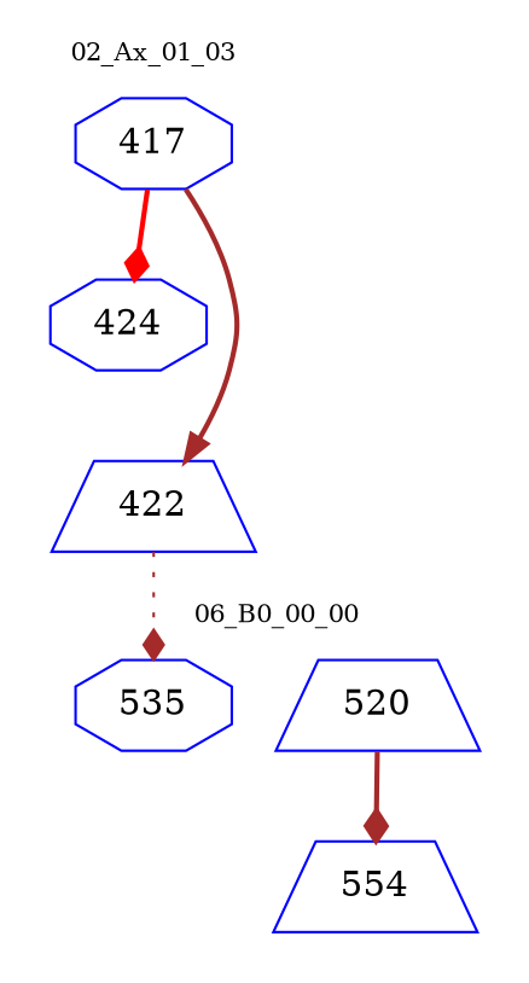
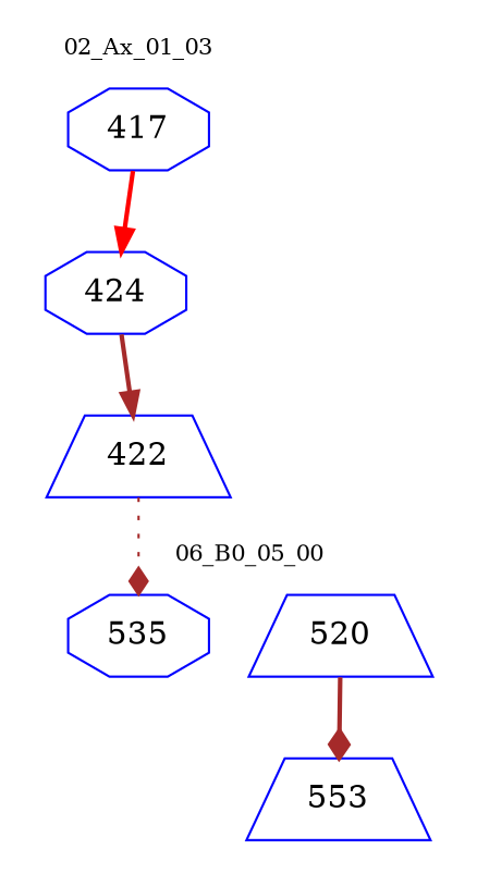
  digraph {
    node [color=blue shape=octagon]
    edge [arrowhead=normal color=brown style=bold]
    n1 [label=417]
    n2 [label=424]
    n3 [label=422 shape=trapezium]
    n4 [label=520 shape=trapezium]
    n5 [label=535]
-   n6 [label=554 shape=trapezium]
+   n6 [label=553 shape=trapezium]
    subgraph cluster_1 {
      color=white
      fontsize=10
      label="02_Ax_01_03"
      n1
      n2
      n3
    }
    subgraph cluster_2 {
      color=white
      fontsize=10
-     label="06_B0_00_00"
+     label="06_B0_05_00"
      n4
      n5
      n6
    }
-   n1 -> n2 [arrowhead=diamond color=red]
-   n1 -> n3
+   n1 -> n2 [color=red]
+   n2 -> n3
    n3 -> n5 [arrowhead=diamond style=dotted]
    n4 -> n6 [arrowhead=diamond]
  }
